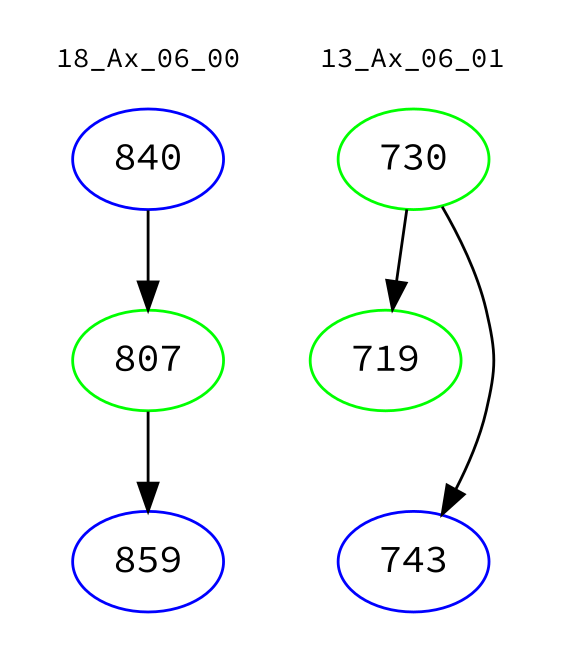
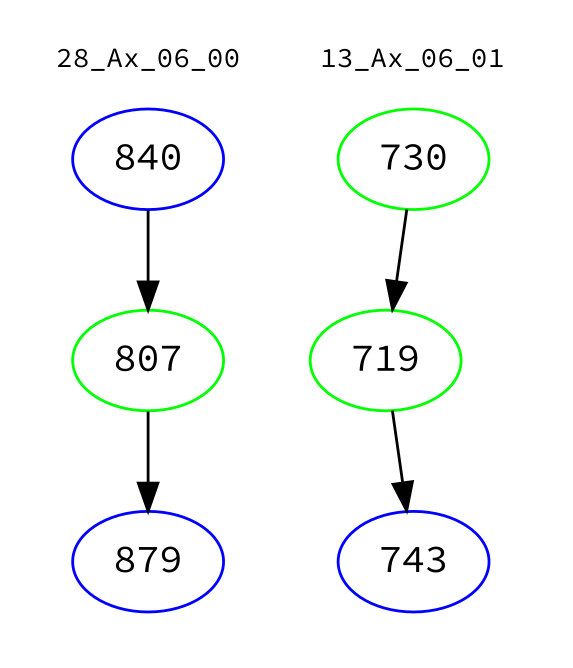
  digraph {
    fontname="Source Code Pro"
    node [color=blue fontname="Source Code Pro"]
    edge [color=black fontname="Source Code Pro"]
    n1 [label=840]
    n2 [color=green label=807]
-   n3 [label=859]
+   n3 [label=879]
    n4 [color=green label=730]
    n5 [color=green label=719]
    n6 [label=743]
    subgraph cluster_1 {
      color=white
      fontsize=10
-     label="18_Ax_06_00"
+     label="28_Ax_06_00"
      n1
      n2
      n3
    }
    subgraph cluster_2 {
      color=white
      fontsize=10
      label="13_Ax_06_01"
      n4
      n5
      n6
    }
    n1 -> n2
    n2 -> n3
    n4 -> n5
-   n4 -> n6
+   n5 -> n6
  }
